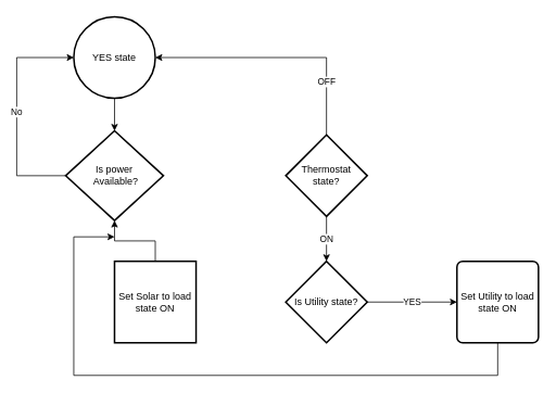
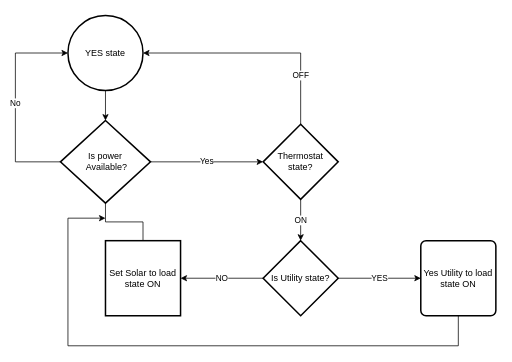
  <mxCell id="0" />
  <mxCell id="1" parent="0" />
  <mxCell id="2" style="edgeStyle=orthogonalEdgeStyle;rounded=0;orthogonalLoop=1;jettySize=auto;html=1;exitX=0.5;exitY=1;exitDx=0;exitDy=0;exitPerimeter=0;entryX=0.5;entryY=0;entryDx=0;entryDy=0;entryPerimeter=0;" edge="1" parent="1" source="3" target="6"><mxGeometry relative="1" as="geometry" /></mxCell>
  <mxCell id="3" value="YES state" style="strokeWidth=2;html=1;shape=mxgraph.flowchart.start_2;whiteSpace=wrap;" vertex="1" parent="1"><mxGeometry x="90" y="20" width="100" height="100" as="geometry" /></mxCell>
  <mxCell id="4" value="No" style="edgeStyle=orthogonalEdgeStyle;rounded=0;orthogonalLoop=1;jettySize=auto;html=1;entryX=0;entryY=0.5;entryDx=0;entryDy=0;entryPerimeter=0;" edge="1" parent="1" source="6" target="3"><mxGeometry relative="1" as="geometry"><mxPoint x="20" y="70" as="targetPoint" /><Array as="points"><mxPoint x="20" y="215" /><mxPoint x="20" y="70" /></Array></mxGeometry></mxCell>
+ <mxCell id="5" value="Yes" style="edgeStyle=orthogonalEdgeStyle;rounded=0;orthogonalLoop=1;jettySize=auto;html=1;entryX=0;entryY=0.5;entryDx=0;entryDy=0;entryPerimeter=0;" edge="1" parent="1" source="6" target="9"><mxGeometry relative="1" as="geometry"><mxPoint x="340" y="215" as="targetPoint" /></mxGeometry></mxCell>
  <mxCell id="6" value="Is power&lt;br&gt;&amp;nbsp;Available?" style="strokeWidth=2;html=1;shape=mxgraph.flowchart.decision;whiteSpace=wrap;" vertex="1" parent="1"><mxGeometry x="80" y="160" width="120" height="110" as="geometry" /></mxCell>
  <mxCell id="7" value="OFF" style="edgeStyle=orthogonalEdgeStyle;rounded=0;orthogonalLoop=1;jettySize=auto;html=1;entryX=1;entryY=0.5;entryDx=0;entryDy=0;entryPerimeter=0;" edge="1" parent="1" source="9" target="3"><mxGeometry x="-0.574" relative="1" as="geometry"><Array as="points"><mxPoint x="400" y="70" /></Array><mxPoint as="offset" /></mxGeometry></mxCell>
  <mxCell id="8" value="ON" style="edgeStyle=orthogonalEdgeStyle;rounded=0;orthogonalLoop=1;jettySize=auto;html=1;" edge="1" parent="1" source="9" target="12"><mxGeometry relative="1" as="geometry"><mxPoint x="560" y="215" as="targetPoint" /></mxGeometry></mxCell>
  <mxCell id="9" value="Thermostat &lt;br&gt;state?" style="strokeWidth=2;html=1;shape=mxgraph.flowchart.decision;whiteSpace=wrap;" vertex="1" parent="1"><mxGeometry x="350" y="165" width="100" height="100" as="geometry" /></mxCell>
  <mxCell id="10" value="YES" style="edgeStyle=orthogonalEdgeStyle;rounded=0;orthogonalLoop=1;jettySize=auto;html=1;entryX=0;entryY=0.5;entryDx=0;entryDy=0;" edge="1" parent="1" source="12" target="14"><mxGeometry relative="1" as="geometry"><mxPoint x="720" y="215" as="targetPoint" /></mxGeometry></mxCell>
+ <mxCell id="11" value="NO" style="edgeStyle=orthogonalEdgeStyle;rounded=0;orthogonalLoop=1;jettySize=auto;html=1;entryX=1;entryY=0.5;entryDx=0;entryDy=0;" edge="1" parent="1" source="12" target="16"><mxGeometry relative="1" as="geometry" /></mxCell>
  <mxCell id="12" value="Is Utility state?" style="strokeWidth=2;html=1;shape=mxgraph.flowchart.decision;whiteSpace=wrap;" vertex="1" parent="1"><mxGeometry x="350" y="320" width="100" height="100" as="geometry" /></mxCell>
  <mxCell id="13" style="edgeStyle=orthogonalEdgeStyle;rounded=0;orthogonalLoop=1;jettySize=auto;html=1;" edge="1" parent="1" source="14"><mxGeometry relative="1" as="geometry"><mxPoint x="140" y="290" as="targetPoint" /><Array as="points"><mxPoint x="610" y="460" /><mxPoint x="90" y="460" /><mxPoint x="90" y="290" /></Array></mxGeometry></mxCell>
- <mxCell id="14" value="Set Utility to load state ON" style="rounded=1;whiteSpace=wrap;html=1;absoluteArcSize=1;arcSize=14;strokeWidth=2;" vertex="1" parent="1"><mxGeometry x="560" y="320" width="100" height="100" as="geometry" /></mxCell>
- <mxCell id="15" style="edgeStyle=orthogonalEdgeStyle;rounded=0;orthogonalLoop=1;jettySize=auto;html=1;entryX=0.5;entryY=1;entryDx=0;entryDy=0;entryPerimeter=0;" edge="1" parent="1" source="16" target="6"><mxGeometry relative="1" as="geometry"><mxPoint x="20" y="210" as="targetPoint" /></mxGeometry></mxCell>
+ <mxCell id="14" value="Yes Utility to load state ON" style="rounded=1;whiteSpace=wrap;html=1;absoluteArcSize=1;arcSize=14;strokeWidth=2;" vertex="1" parent="1"><mxGeometry x="560" y="320" width="100" height="100" as="geometry" /></mxCell>
+ <mxCell id="15" style="edgeStyle=orthogonalEdgeStyle;rounded=0;orthogonalLoop=1;jettySize=auto;html=1;entryX=0.5;entryY=1;entryDx=0;entryDy=0;entryPerimeter=0;endArrow=none;" edge="1" parent="1" source="16" target="6"><mxGeometry relative="1" as="geometry"><mxPoint x="20" y="210" as="targetPoint" /></mxGeometry></mxCell>
  <mxCell id="16" value="Set Solar to load state ON" style="whiteSpace=wrap;html=1;absoluteArcSize=1;arcSize=14;strokeWidth=2;rounded=0;" vertex="1" parent="1"><mxGeometry x="140" y="320" width="100" height="100" as="geometry" /></mxCell>
